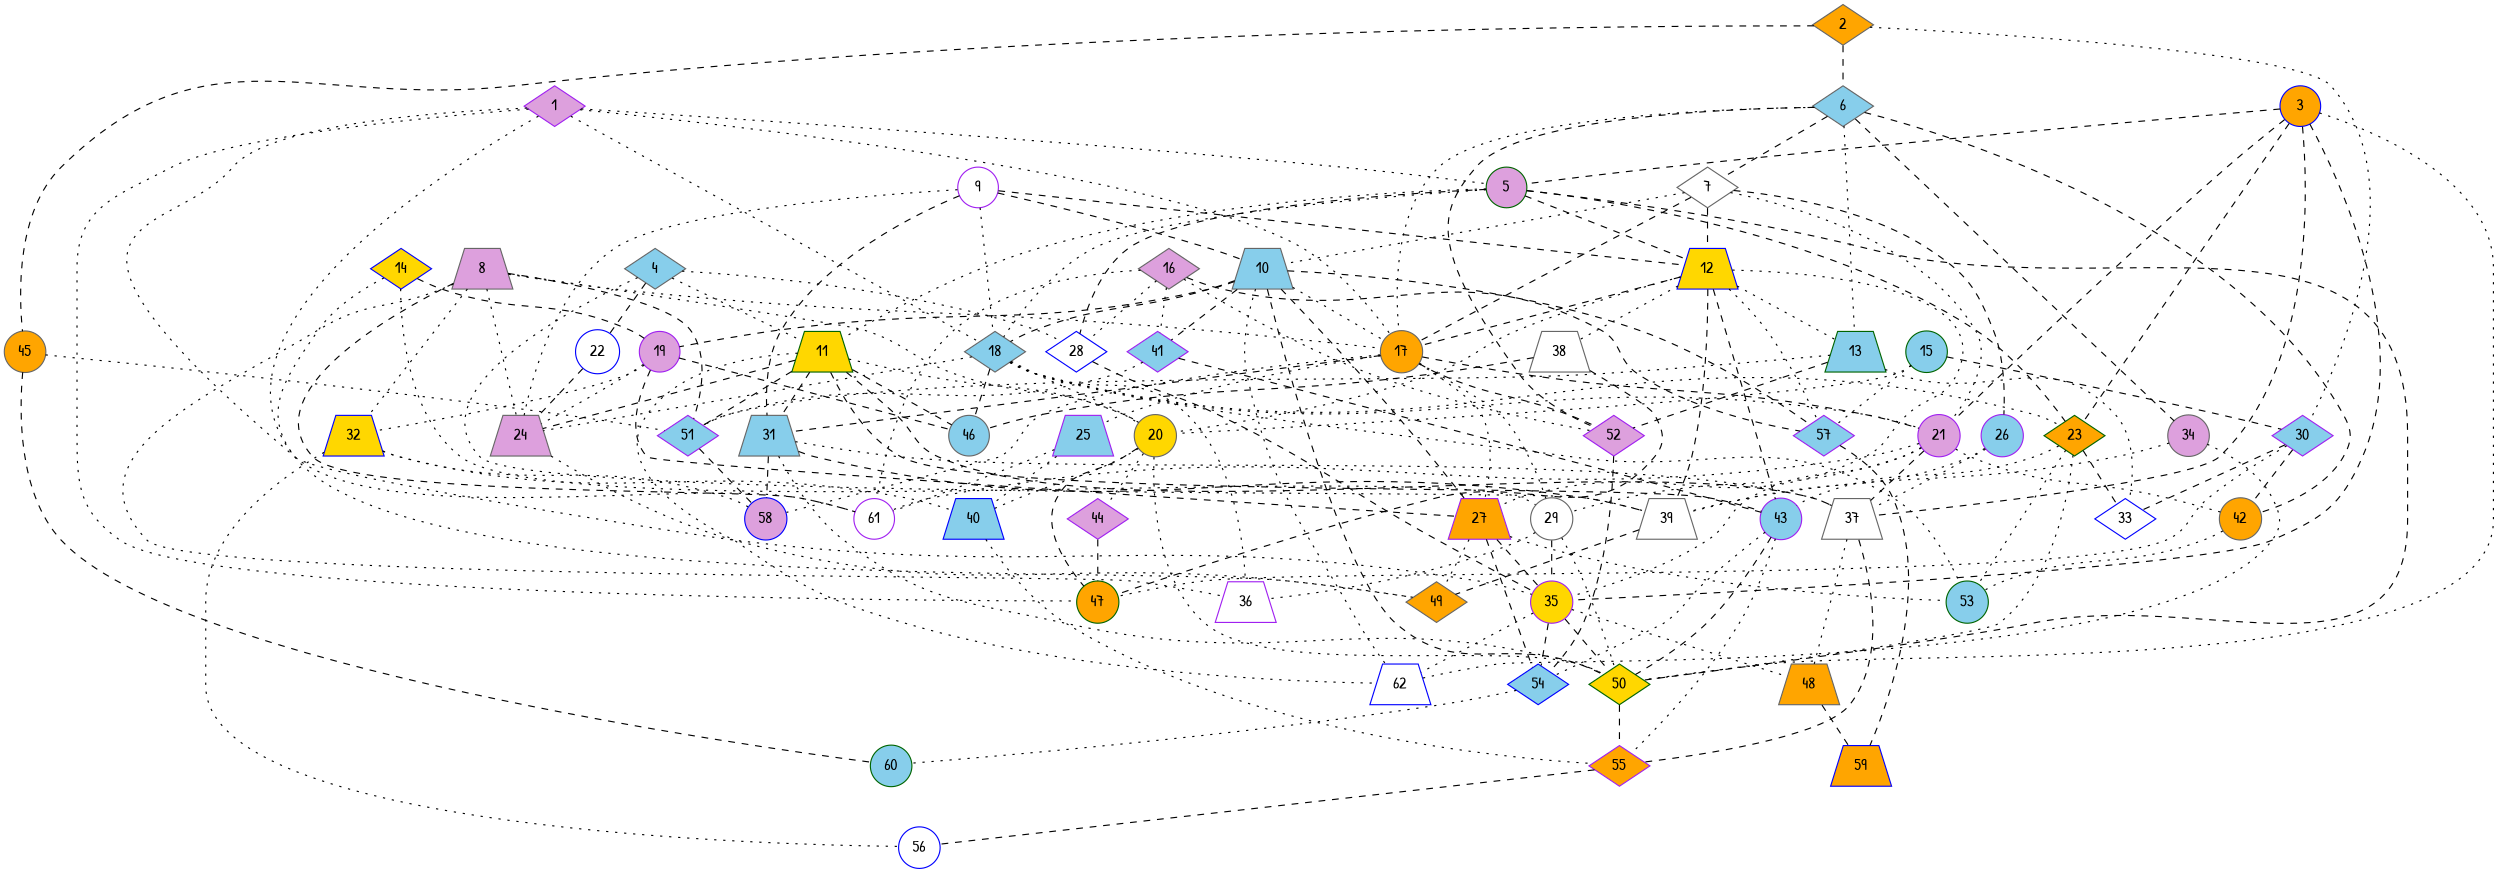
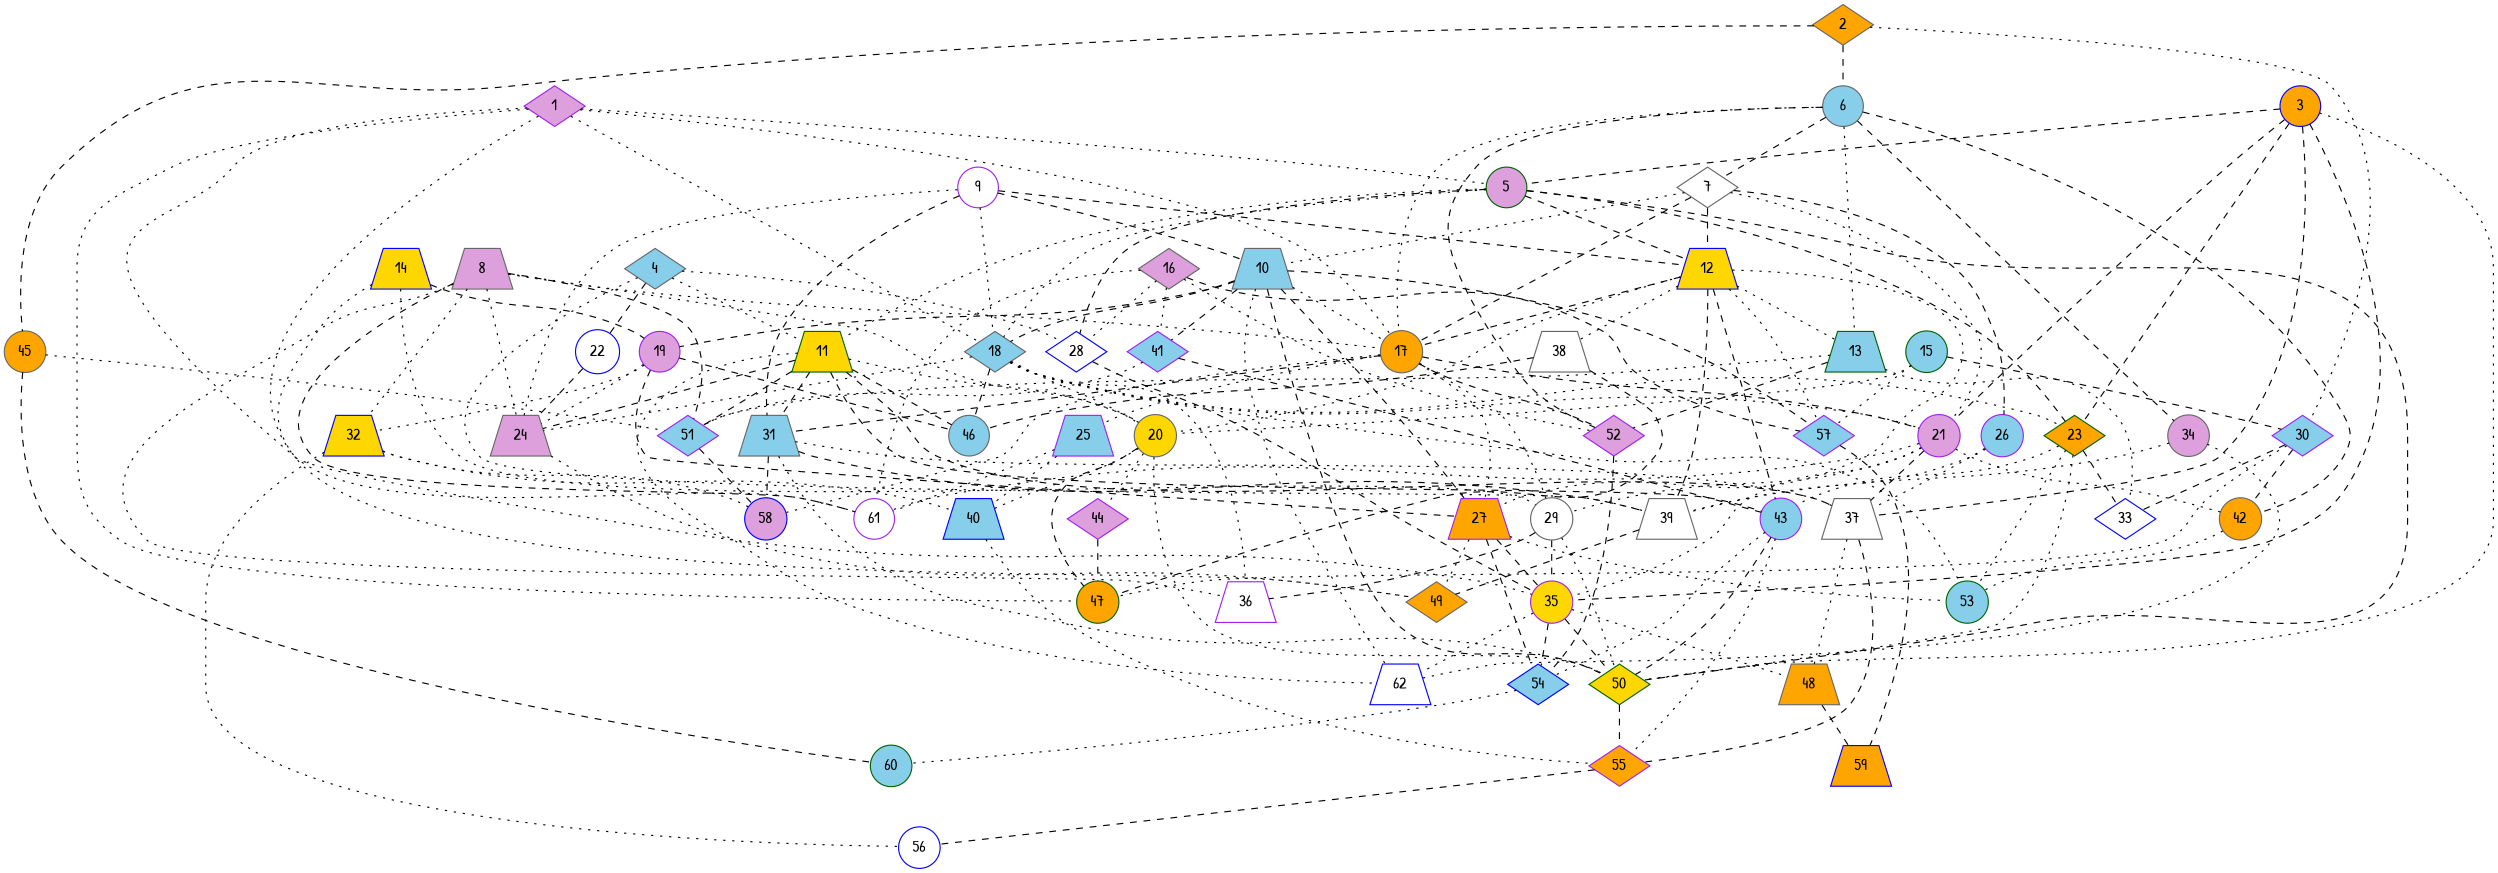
  graph {
    fontname="Patrick Hand"
    node [color=gray40 fillcolor=skyblue fontname="Patrick Hand" shape=circle style=filled]
    edge [fontname="Patrick Hand" style=dotted weight=1.0]
    1 [color=purple fillcolor=plum shape=diamond]
    5 [color=darkgreen fillcolor=plum]
    17 [fillcolor=orange]
    18 [shape=diamond]
    35 [color=purple fillcolor=gold]
    47 [color=darkgreen fillcolor=orange]
    61 [color=purple fillcolor=white]
    23 [color=darkgreen fillcolor=orange shape=diamond]
    50 [color=darkgreen fillcolor=gold shape=diamond]
    11 [color=darkgreen fillcolor=gold shape=trapezium]
    28 [color=blue fillcolor=white shape=diamond]
    12 [color=blue fillcolor=gold shape=trapezium]
    21 [color=purple fillcolor=plum]
    52 [color=purple fillcolor=plum shape=diamond]
    31 [shape=trapezium]
    27 [color=purple fillcolor=orange shape=trapezium]
    29 [fillcolor=white]
    25 [color=purple shape=trapezium]
    58 [color=blue fillcolor=plum]
    20 [fillcolor=gold]
    24 [fillcolor=plum shape=trapezium]
    36 [color=purple fillcolor=white shape=trapezium]
    46
    53 [color=darkgreen]
    62 [color=blue fillcolor=white shape=trapezium]
    54 [color=blue shape=diamond]
    48 [fillcolor=orange shape=trapezium]
    2 [fillcolor=orange shape=diamond]
-   6 [shape=diamond]
+   6
    30 [color=purple shape=diamond]
    45 [fillcolor=orange]
    7 [fillcolor=white shape=diamond]
    13 [color=darkgreen shape=trapezium]
    34 [fillcolor=plum]
    42 [fillcolor=orange]
    33 [color=blue fillcolor=white shape=diamond]
    51 [color=purple shape=diamond]
    60 [color=darkgreen]
    3 [color=blue fillcolor=orange]
    37 [fillcolor=white shape=trapezium]
    43 [color=purple]
    55 [color=purple fillcolor=orange shape=diamond]
    4 [shape=diamond]
    22 [color=blue fillcolor=white]
    39 [fillcolor=white shape=trapezium]
    49 [fillcolor=orange shape=diamond]
    57 [color=purple shape=diamond]
    38 [fillcolor=white shape=trapezium]
    10 [shape=trapezium]
    26 [color=purple]
    19 [color=purple fillcolor=plum]
    41 [color=purple shape=diamond]
    8 [fillcolor=plum shape=trapezium]
    32 [color=blue fillcolor=gold shape=trapezium]
    40 [color=blue shape=trapezium]
    44 [color=purple fillcolor=plum shape=diamond]
    56 [color=blue fillcolor=white]
    9 [color=purple fillcolor=white]
    59 [color=blue fillcolor=orange shape=trapezium]
-   14 [color=blue fillcolor=gold shape=diamond]
+   14 [color=blue fillcolor=gold shape=trapezium]
    15 [color=darkgreen]
    16 [fillcolor=plum shape=diamond]
    1 -- 5
    1 -- 17
    1 -- 18
    1 -- 35
    1 -- 47
    1 -- 61
    5 -- 18
    5 -- 23 [style=dashed]
    5 -- 50 [style=dashed]
    5 -- 11 [weight=2.0]
    5 -- 28 [style=dashed]
    5 -- 12 [style=dashed]
    17 -- 21 [style=dashed]
    17 -- 52 [style=dashed]
    17 -- 31 [style=dashed]
    17 -- 27
    17 -- 29
    17 -- 25
    17 -- 58
    18 -- 23
    18 -- 21 [weight=2.0]
    18 -- 20
    18 -- 24
    18 -- 36 [weight=2.0]
    18 -- 46 [style=dashed]
    18 -- 53
    35 -- 50 [style=dashed]
    35 -- 62
    35 -- 54 [style=dashed]
    35 -- 48
    23 -- 50
    23 -- 53
    23 -- 33 [style=dashed]
    23 -- 43
    50 -- 55 [style=dashed]
    11 -- 31 [style=dashed]
    11 -- 20
    11 -- 24 [style=dashed]
    11 -- 46 [style=dashed]
    11 -- 62
    11 -- 51 [style=dashed]
    11 -- 37 [style=dashed]
    11 -- 43 [style=dashed]
    28 -- 35 [style=dashed]
    12 -- 17 [style=dashed]
    12 -- 27 [weight=2.0]
    12 -- 20
    12 -- 13
    12 -- 43 [style=dashed]
    12 -- 39 [style=dashed]
    12 -- 57
    12 -- 38
    21 -- 35
    21 -- 61
    21 -- 29
    21 -- 42
    21 -- 37 [style=dashed]
    52 -- 54 [style=dashed]
    31 -- 50 [weight=2.0]
    31 -- 58 [style=dashed]
    31 -- 37 [weight=2.0]
    31 -- 39 [style=dashed]
    27 -- 35 [style=dashed weight=2.0]
    27 -- 53
    27 -- 54 [style=dashed]
    27 -- 49
    29 -- 35 [style=dashed]
    29 -- 50
-   29 -- 36
+   29 -- 36 [style=dashed]
    25 -- 61
    25 -- 40
    20 -- 47 [style=dashed]
    20 -- 50
    20 -- 40
    20 -- 44
    24 -- 49
    54 -- 60
    48 -- 59 [style=dashed]
    2 -- 6 [style=dashed]
    2 -- 30
    2 -- 45 [style=dashed]
    6 -- 17
    6 -- 52 [style=dashed]
    6 -- 7 [style=dashed]
    6 -- 13
    6 -- 34 [style=dashed]
    6 -- 42 [style=dashed]
    30 -- 47
    30 -- 42 [style=dashed]
    30 -- 33 [style=dashed]
    45 -- 51
    45 -- 60 [style=dashed]
    7 -- 17 [style=dashed]
    7 -- 12 [style=dashed]
    7 -- 21
    7 -- 10 [weight=2.0]
    7 -- 26 [style=dashed]
    13 -- 52 [style=dashed]
    13 -- 33
    13 -- 51
    34 -- 62
    34 -- 39
    42 -- 53
    51 -- 58 [style=dashed]
    3 -- 5 [style=dashed]
    3 -- 35 [style=dashed]
    3 -- 23 [style=dashed]
    3 -- 50 [weight=2.0]
    3 -- 21 [style=dashed weight=2.0]
    3 -- 37 [style=dashed]
    37 -- 48
    37 -- 55 [style=dashed]
    43 -- 50 [style=dashed]
    43 -- 54
    43 -- 55
    55 -- 56 [style=dashed]
    4 -- 11
    4 -- 28
    4 -- 22 [style=dashed]
    4 -- 39
    22 -- 24 [style=dashed weight=2.0]
    39 -- 49 [style=dashed]
    57 -- 59 [style=dashed]
    38 -- 47 [style=dashed]
    38 -- 46 [style=dashed]
    10 -- 17
    10 -- 18 [style=dashed]
    10 -- 50 [style=dashed]
    10 -- 27 [style=dashed]
    10 -- 62
    10 -- 57 [style=dashed]
    10 -- 19 [style=dashed]
    10 -- 41 [style=dashed]
    26 -- 37
    26 -- 39
    19 -- 27 [style=dashed]
    19 -- 24
    19 -- 46 [style=dashed]
    19 -- 32
    41 -- 51
    41 -- 43 [style=dashed]
    8 -- 17
    8 -- 61 [style=dashed]
    8 -- 20
    8 -- 24
    8 -- 36
    8 -- 51 [style=dashed]
    8 -- 32
    32 -- 58
    32 -- 40
    32 -- 56
    40 -- 55
    44 -- 47 [style=dashed]
    9 -- 18
    9 -- 12 [style=dashed]
    9 -- 31 [style=dashed]
    9 -- 24
    9 -- 10 [style=dashed]
    14 -- 29
    14 -- 49
    14 -- 19 [style=dashed]
    15 -- 20
    15 -- 30 [style=dashed]
    15 -- 57
    16 -- 61
    16 -- 28
    16 -- 52
    16 -- 57 [style=dashed]
    16 -- 41
  }
